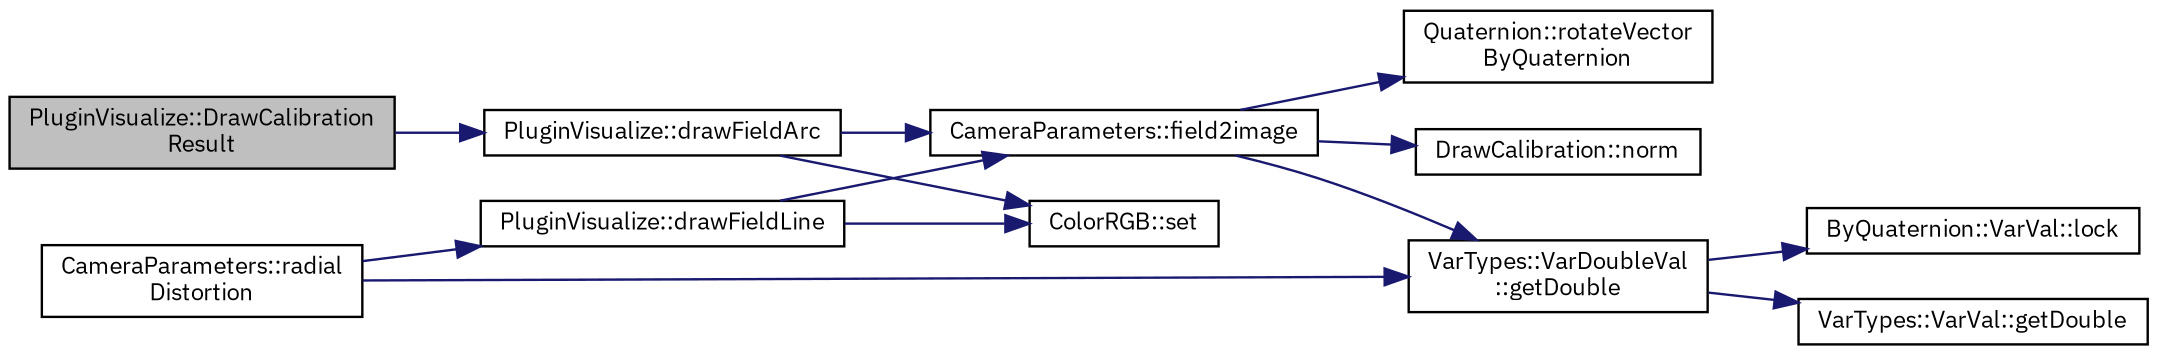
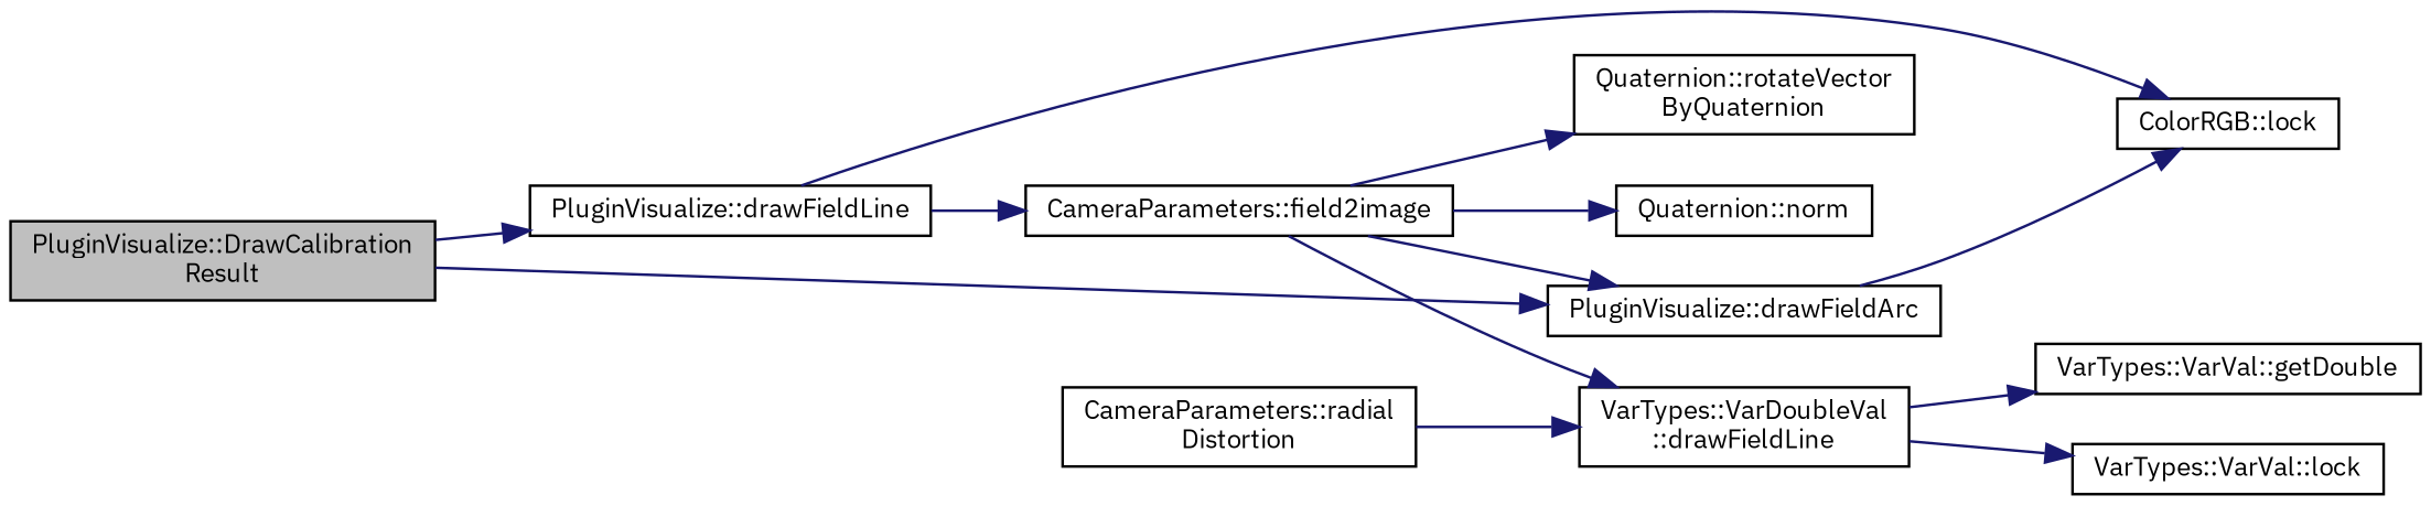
  digraph {
    fontname="IBM Plex Sans"
    rankdir=LR
    node [color=black fillcolor=white fontname="IBM Plex Sans" fontsize=10 shape=record style=filled]
    edge [color=midnightblue fontname="IBM Plex Sans" fontsize=10 labelfontname=Helvetica labelfontsize=10 style=solid]
    n1 [fillcolor=grey75 fontcolor=black height=0.2 label="PluginVisualize::DrawCalibration\lResult" width=0.4]
    n2 [height=0.2 label="PluginVisualize::drawFieldArc" width=0.4]
    n3 [height=0.2 label="PluginVisualize::drawFieldLine" width=0.4]
    n4 [height=0.2 label="CameraParameters::field2image" width=0.4]
-   n5 [height=0.2 label="ColorRGB::set" width=0.4]
-   n6 [height=0.2 label="VarTypes::VarDoubleVal\l::getDouble" width=0.4]
-   n7 [height=0.2 label="ByQuaternion::VarVal::lock" width=0.4]
+   n5 [height=0.2 label="ColorRGB::lock" width=0.4]
+   n6 [height=0.2 label="VarTypes::VarDoubleVal\l::drawFieldLine" width=0.4]
+   n7 [height=0.2 label="VarTypes::VarVal::lock" width=0.4]
    n8 [height=0.2 label="VarTypes::VarVal::getDouble" width=0.4]
-   n9 [height=0.2 label="DrawCalibration::norm" width=0.4]
+   n9 [height=0.2 label="Quaternion::norm" width=0.4]
    n10 [height=0.2 label="Quaternion::rotateVector\lByQuaternion" width=0.4]
    n11 [height=0.2 label="CameraParameters::radial\lDistortion" width=0.4]
    n1 -> n2
-   n11 -> n3
-   n2 -> n4
+   n1 -> n3
+   n4 -> n2
    n2 -> n5
    n3 -> n4
    n3 -> n5
    n4 -> n6
    n4 -> n9
    n4 -> n10
    n6 -> n7
    n6 -> n8
    n11 -> n6
  }
